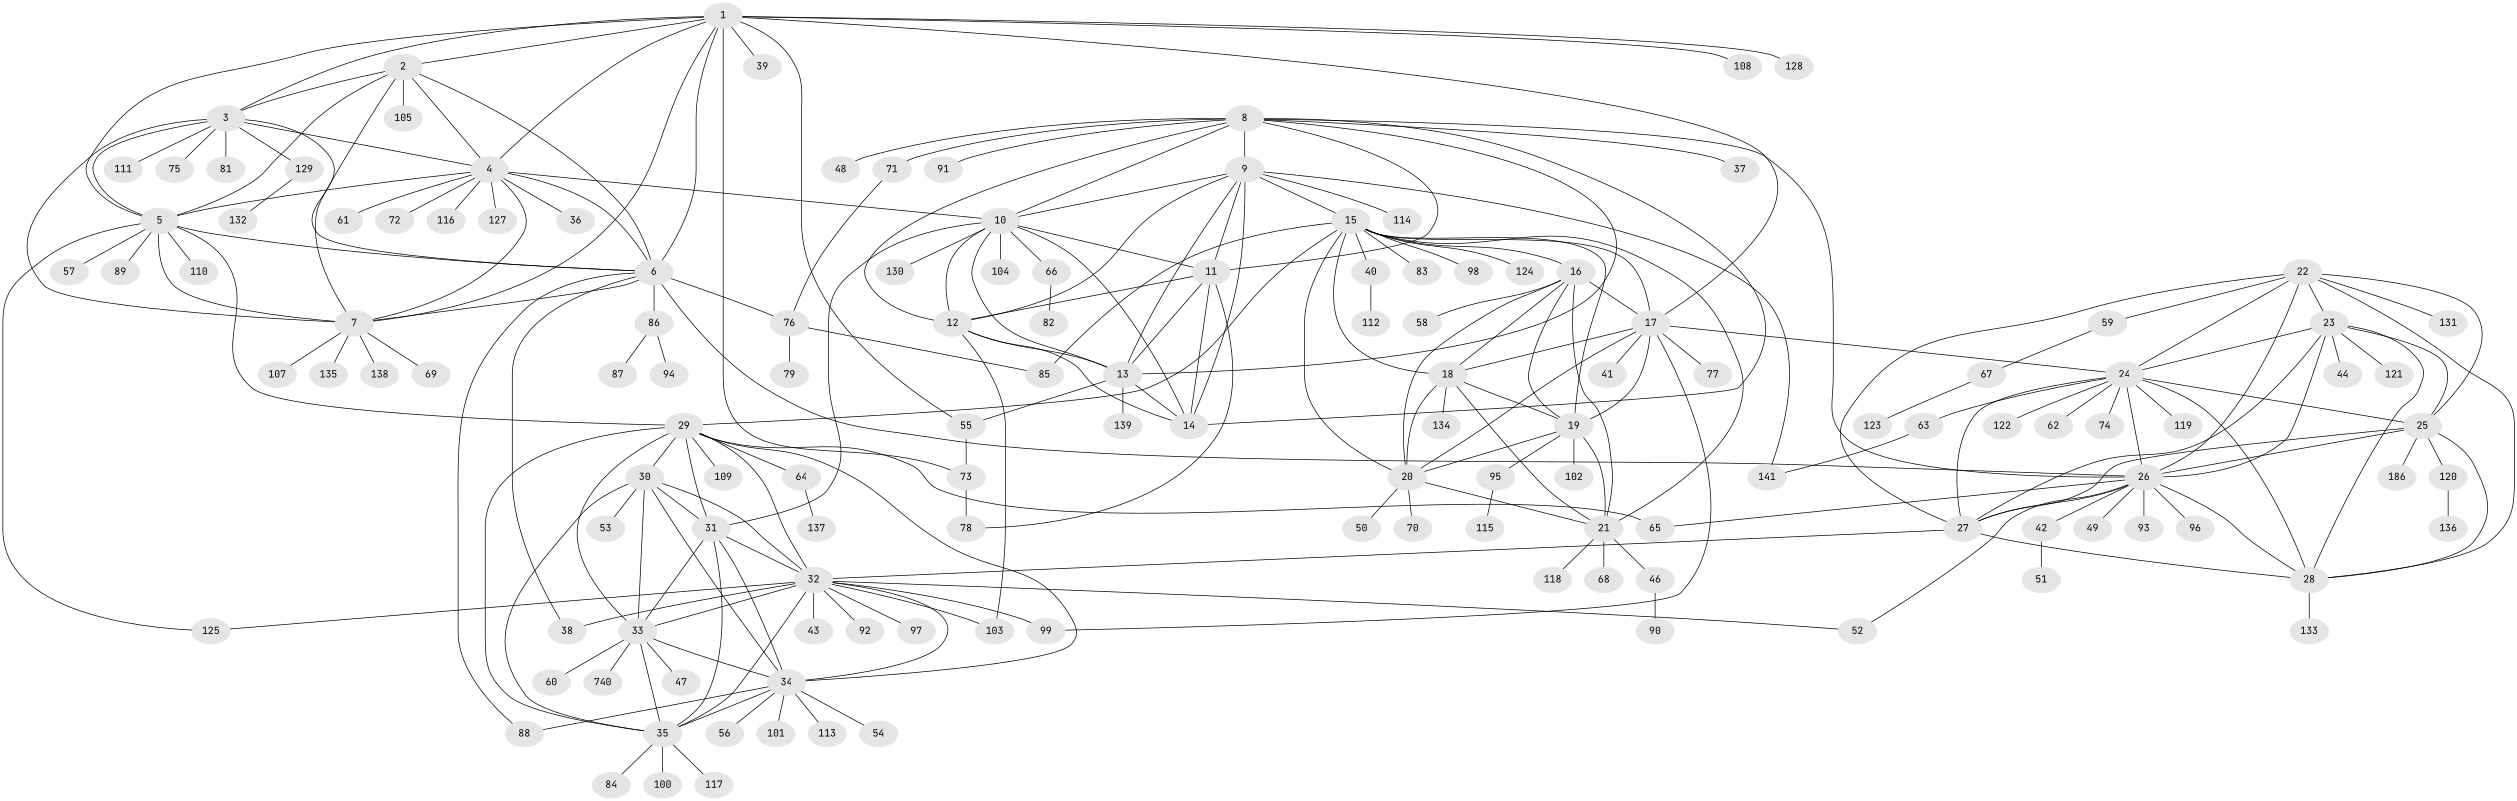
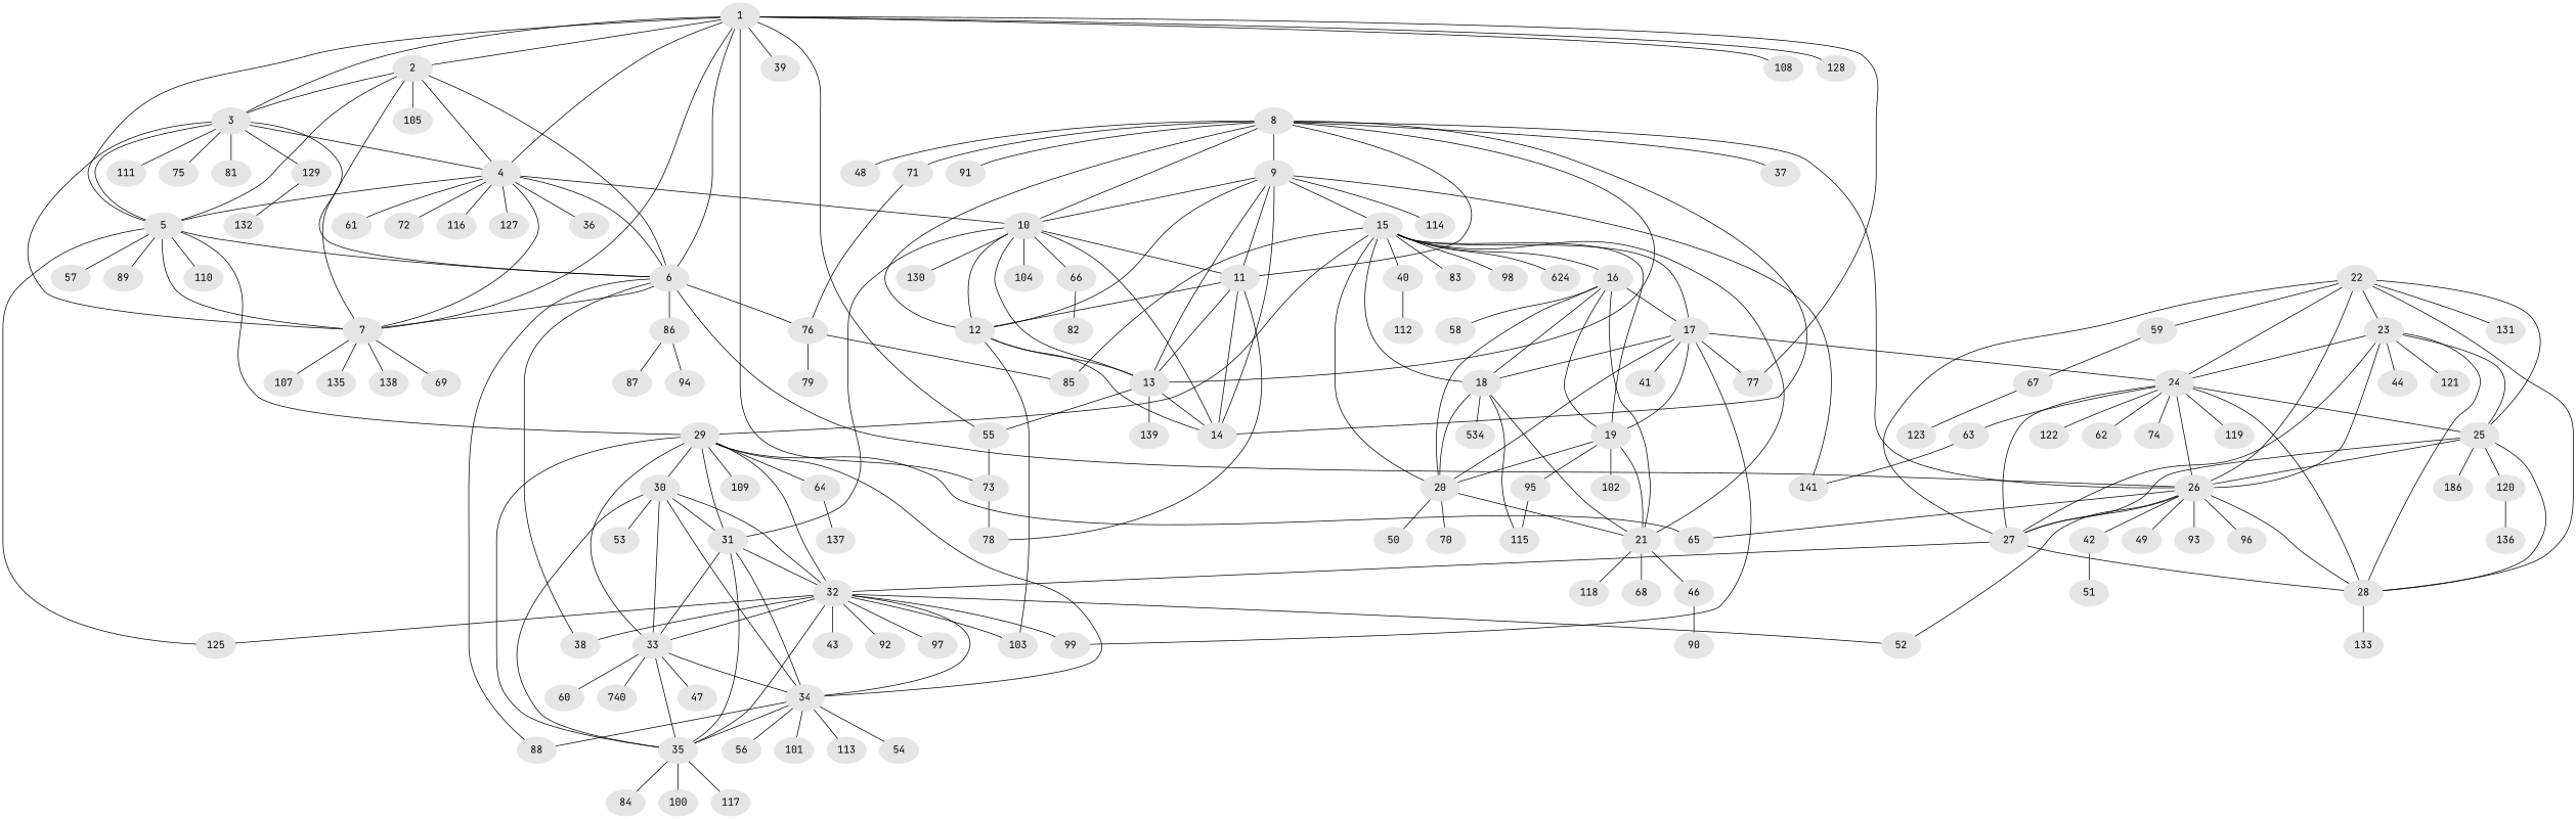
  graph {
    fontname="JetBrains Mono"
    node [color=gray90 fontname="JetBrains Mono" style=filled]
    edge [fontname="JetBrains Mono"]
    1
    2
    3
    4
    5
    6
    7
    17
    39
    55
    73
    108
    128
    105
    75
    81
    111
    129
    10
    36
    61
    72
    116
    127
    29
    57
    89
    110
    125
    26
    38
    76
    86
    88
    69
    107
    135
    138
    18
    19
    20
    24
    41
    77
    99
    78
    132
    11
    12
    13
    14
    31
    66
    104
    130
    65
    32
    30
    33
    34
    35
    64
    109
    27
    28
    42
    49
    52
    93
    96
    85
    79
    87
    94
    8
    9
    37
    48
    71
    91
    15
    114
    141
    103
    139
    16
    21
    40
    83
    98
-   124
+   124 [label=624]
    82
    58
-   134
+   134 [label=534]
    95
    102
    50
    70
    46
    68
    118
    112
    25
    62
    63
    74
    119
    122
    115
    90
    22
    23
    59
    131
    44
    121
    120
    n118 [label=186]
    133
    67
    136
    51
    43
    92
    97
    53
    47
    60
    n129 [label=740]
    54
    56
    101
    113
    84
    100
    117
    137
    123
    1 -- 2
    1 -- 3
    1 -- 4
    1 -- 5
    1 -- 6
    1 -- 7
-   1 -- 17
+   1 -- 77
    1 -- 39
    1 -- 55
    1 -- 73
    1 -- 108
    1 -- 128
    2 -- 3
    2 -- 4
    2 -- 5
    2 -- 6
    2 -- 7
    2 -- 105
    3 -- 4
    3 -- 5
    3 -- 6
    3 -- 7
    3 -- 75
    3 -- 81
    3 -- 111
    3 -- 129
    4 -- 5
    4 -- 6
    4 -- 7
    4 -- 10
    4 -- 36
    4 -- 61
    4 -- 72
    4 -- 116
    4 -- 127
    5 -- 6
    5 -- 7
    5 -- 29
    5 -- 57
    5 -- 89
    5 -- 110
    5 -- 125
    6 -- 7
    6 -- 26
    6 -- 38
    6 -- 76
    6 -- 86
    6 -- 88
    7 -- 69
    7 -- 107
    7 -- 135
    7 -- 138
    17 -- 18
    17 -- 19
    17 -- 20
    17 -- 24
    17 -- 41
    17 -- 77
    17 -- 99
    55 -- 73
    73 -- 78
    129 -- 132
    10 -- 11
    10 -- 12
    10 -- 13
    10 -- 14
    10 -- 31
    10 -- 66
    10 -- 104
    10 -- 130
    29 -- 31
    29 -- 65
    29 -- 32
    29 -- 30
    29 -- 33
    29 -- 34
    29 -- 35
    29 -- 64
    29 -- 109
    26 -- 65
    26 -- 27
    26 -- 28
    26 -- 42
    26 -- 49
    26 -- 52
    26 -- 93
    26 -- 96
    76 -- 85
    76 -- 79
    86 -- 87
    86 -- 94
-   18 -- 19
+   18 -- 115
    18 -- 20
    18 -- 21
    18 -- 134
    19 -- 20
    19 -- 21
    19 -- 95
    19 -- 102
    20 -- 21
    20 -- 50
    20 -- 70
    24 -- 26
    24 -- 27
    24 -- 28
    24 -- 25
    24 -- 62
    24 -- 63
    24 -- 74
    24 -- 119
    24 -- 122
    11 -- 78
    11 -- 12
    11 -- 13
    11 -- 14
    12 -- 13
    12 -- 14
    12 -- 103
    13 -- 55
    13 -- 14
    13 -- 139
    31 -- 32
    31 -- 33
    31 -- 34
    31 -- 35
    66 -- 82
    32 -- 125
    32 -- 38
    32 -- 99
    32 -- 33
    32 -- 34
    32 -- 35
    32 -- 52
    32 -- 103
    32 -- 43
    32 -- 92
    32 -- 97
    30 -- 31
    30 -- 32
    30 -- 33
    30 -- 34
    30 -- 35
    30 -- 53
    33 -- 34
    33 -- 35
    33 -- 47
    33 -- 60
    33 -- n129
    34 -- 88
    34 -- 35
    34 -- 54
    34 -- 56
    34 -- 101
    34 -- 113
    35 -- 84
    35 -- 100
    35 -- 117
    64 -- 137
    27 -- 32
    27 -- 28
    28 -- 133
    42 -- 51
    8 -- 10
    8 -- 26
    8 -- 11
    8 -- 12
    8 -- 13
    8 -- 14
    8 -- 9
    8 -- 37
    8 -- 48
    8 -- 71
    8 -- 91
    9 -- 10
    9 -- 11
    9 -- 12
    9 -- 13
    9 -- 14
    9 -- 15
    9 -- 114
    9 -- 141
    71 -- 76
    15 -- 17
    15 -- 29
    15 -- 18
    15 -- 19
    15 -- 20
    15 -- 85
    15 -- 16
    15 -- 21
    15 -- 40
    15 -- 83
    15 -- 98
    15 -- 124
    16 -- 17
    16 -- 18
    16 -- 19
    16 -- 20
    16 -- 21
    16 -- 58
    21 -- 46
    21 -- 68
    21 -- 118
    40 -- 112
    95 -- 115
    46 -- 90
    25 -- 26
    25 -- 27
    25 -- 28
    25 -- 120
    25 -- n118
    63 -- 141
    22 -- 26
    22 -- 24
    22 -- 27
    22 -- 28
    22 -- 25
    22 -- 23
    22 -- 59
    22 -- 131
    23 -- 26
    23 -- 24
    23 -- 27
    23 -- 28
    23 -- 25
    23 -- 44
    23 -- 121
    59 -- 67
    120 -- 136
    67 -- 123
  }
